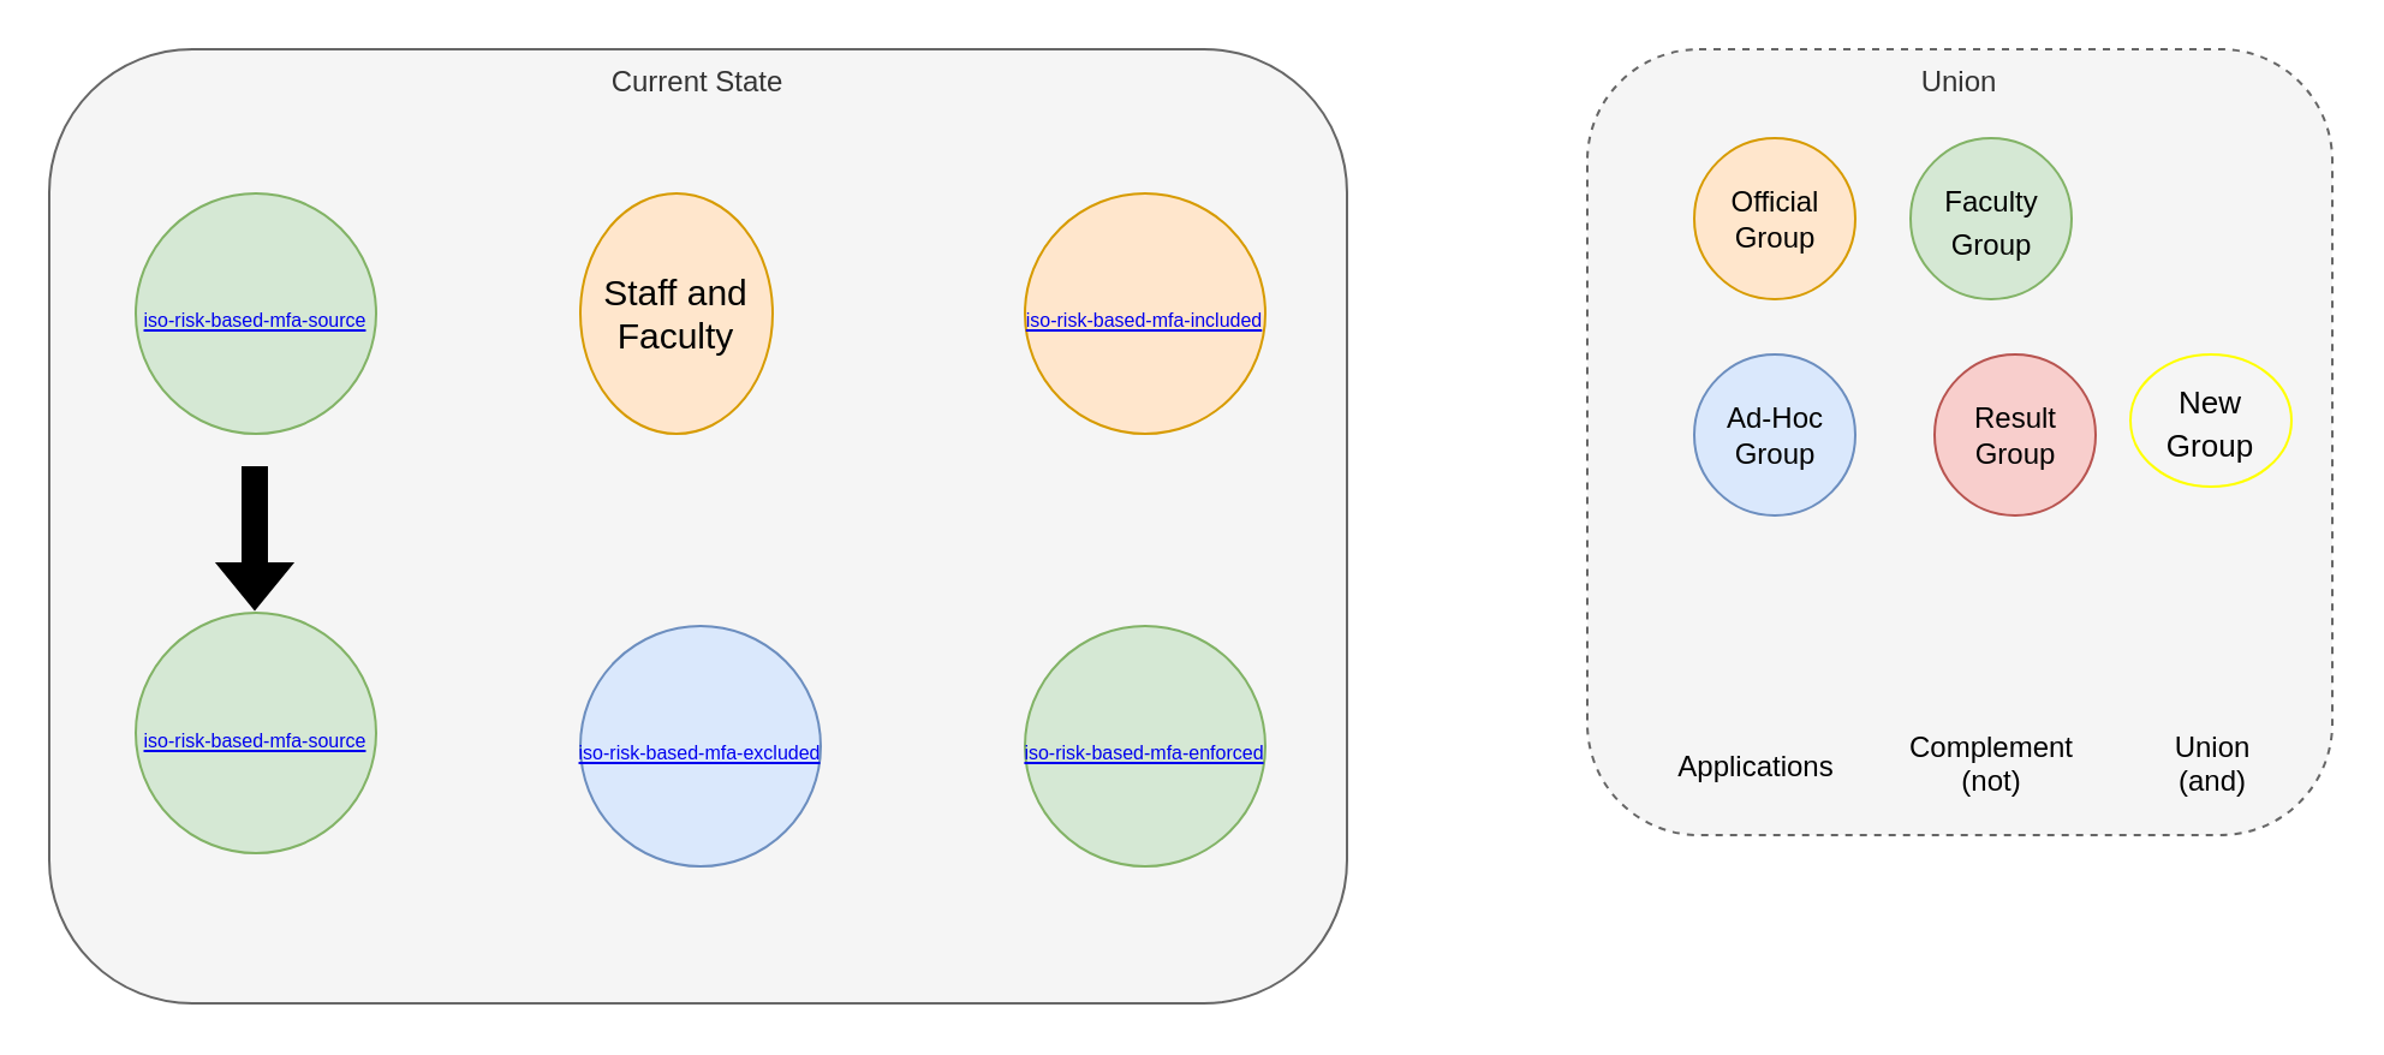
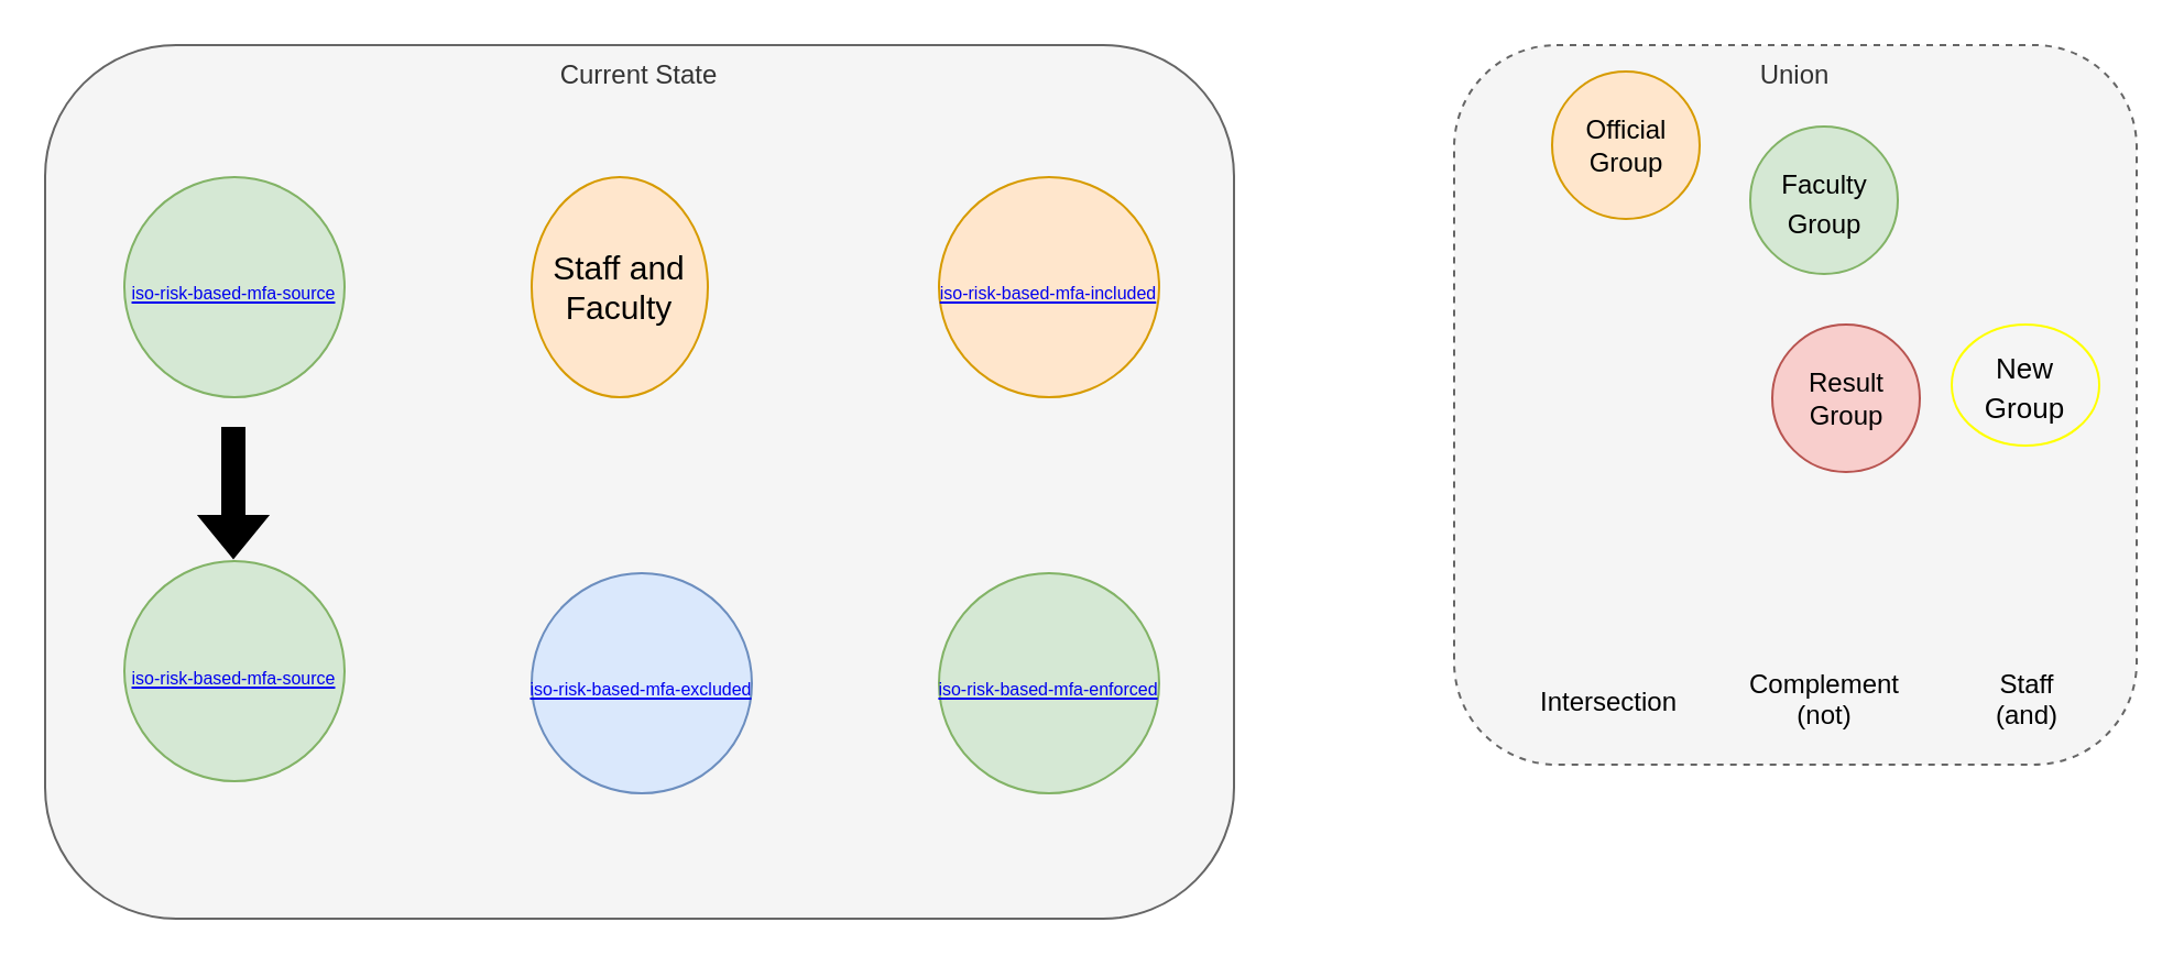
  <mxCell id="0" />
  <mxCell id="1" parent="0" />
  <mxCell id="2" value="Union" style="rounded=1;whiteSpace=wrap;html=1;fontSize=12;fontColor=#333333;fillColor=#f5f5f5;verticalAlign=top;dashed=1;strokeColor=#666666;" vertex="1" parent="1"><mxGeometry x="660" y="20" width="310" height="327" as="geometry" /></mxCell>
  <mxCell id="3" value="Current State" style="rounded=1;whiteSpace=wrap;html=1;fontSize=12;fontColor=#333333;fillColor=#f5f5f5;verticalAlign=top;strokeColor=#666666;" vertex="1" parent="1"><mxGeometry x="20" y="20" width="540" height="397" as="geometry" /></mxCell>
  <mxCell id="4" value="&lt;font style=&quot;font-size: 8px;&quot;&gt;&lt;a data-original-title=&quot;&lt;strong&gt;FOLDER&lt;/strong&gt;&lt;br /&gt;&lt;span class=&amp;quot;grouperUiTooltip&amp;quot;&gt;edu : Berkeley : Applications : Duo-ISO : duo-iso-policy-groups : risk-based-mfa&lt;/span&gt;&lt;br /&gt;&lt;br /&gt;&lt;span class=&amp;quot;grouperUiTooltip&amp;quot;&gt;&lt;/span&gt;&quot; data-placement=&quot;right&quot; data-delay-show=&quot;200&quot; data-html=&quot;true&quot; rel=&quot;tooltip&quot; style=&quot;white-space: nowrap&quot; data-gr-browse-group-name=&quot;edu:berkeley:app:Duo-ISO:duo-iso-policy-groups:risk-based-mfa:iso-risk-based-mfa-enforced&quot; href=&quot;https://calgroups.berkeley.edu/grouper/grouperUi/app/UiV2Main.index?operation=UiV2Group.viewGroup&amp;amp;groupId=5aa75e025fd240bdb62411cbc21d88f1&quot;&gt;iso-risk-based-mfa-enforced&lt;/a&gt;&lt;/font&gt;" style="ellipse;whiteSpace=wrap;html=1;aspect=fixed;fontSize=15;fillColor=#d5e8d4;strokeColor=#82b366;" vertex="1" parent="1"><mxGeometry x="426" y="260" width="100" height="100" as="geometry" /></mxCell>
- <mxCell id="5" value="Applications" style="shape=image;html=1;verticalAlign=top;verticalLabelPosition=bottom;labelBackgroundColor=none;imageAspect=0;aspect=fixed;image=https://cdn0.iconfinder.com/data/icons/phosphor-regular-vol-3/256/intersect-128.png;fontSize=12;fontColor=default;fillColor=#B18754;" vertex="1" parent="1"><mxGeometry x="704.5" y="254.5" width="50" height="50" as="geometry" /></mxCell>
+ <mxCell id="5" value="Intersection" style="shape=image;html=1;verticalAlign=top;verticalLabelPosition=bottom;labelBackgroundColor=none;imageAspect=0;aspect=fixed;image=https://cdn0.iconfinder.com/data/icons/phosphor-regular-vol-3/256/intersect-128.png;fontSize=12;fontColor=default;fillColor=#B18754;" vertex="1" parent="1"><mxGeometry x="704.5" y="254.5" width="50" height="50" as="geometry" /></mxCell>
  <mxCell id="6" value="" style="shape=image;html=1;verticalAlign=top;verticalLabelPosition=bottom;labelBackgroundColor=#ffffff;imageAspect=0;aspect=fixed;image=https://cdn4.iconfinder.com/data/icons/ionicons/512/icon-ios7-minus-outline-128.png;fontSize=12;fontColor=default;fillColor=#B18754;" vertex="1" parent="1"><mxGeometry x="177" y="285" width="50" height="50" as="geometry" /></mxCell>
  <mxCell id="7" value="" style="shape=image;html=1;verticalAlign=top;verticalLabelPosition=bottom;labelBackgroundColor=#ffffff;imageAspect=0;aspect=fixed;image=https://cdn4.iconfinder.com/data/icons/ionicons/512/icon-ios7-plus-outline-128.png;fontSize=12;fontColor=default;fillColor=#B18754;" vertex="1" parent="1"><mxGeometry x="359" y="105" width="50" height="50" as="geometry" /></mxCell>
  <mxCell id="8" value="" style="shape=image;html=1;verticalAlign=top;verticalLabelPosition=bottom;labelBackgroundColor=#ffffff;imageAspect=0;aspect=fixed;image=https://cdn0.iconfinder.com/data/icons/math-business-icon-set/93/1_5-128.png;fontSize=12;fontColor=default;fillColor=#B18754;" vertex="1" parent="1"><mxGeometry x="359" y="285" width="50" height="50" as="geometry" /></mxCell>
  <mxCell id="9" value="&lt;font style=&quot;font-size: 8px;&quot;&gt;&lt;a data-original-title=&quot;&lt;strong&gt;FOLDER&lt;/strong&gt;&lt;br /&gt;&lt;span class=&amp;quot;grouperUiTooltip&amp;quot;&gt;edu : Berkeley : Applications : Duo-ISO : duo-iso-policy-groups : risk-based-mfa&lt;/span&gt;&lt;br /&gt;&lt;br /&gt;&lt;span class=&amp;quot;grouperUiTooltip&amp;quot;&gt;&lt;/span&gt;&quot; data-placement=&quot;right&quot; data-delay-show=&quot;200&quot; data-html=&quot;true&quot; rel=&quot;tooltip&quot; style=&quot;white-space: nowrap&quot; data-gr-browse-group-name=&quot;edu:berkeley:app:Duo-ISO:duo-iso-policy-groups:risk-based-mfa:iso-risk-based-mfa-excluded&quot; href=&quot;https://calgroups.berkeley.edu/grouper/grouperUi/app/UiV2Main.index?operation=UiV2Group.viewGroup&amp;amp;groupId=9aab150a212849a29279dd6c719a71ea&quot;&gt;iso-risk-based-mfa-excluded&lt;/a&gt;&lt;/font&gt;" style="ellipse;whiteSpace=wrap;html=1;aspect=fixed;fontSize=15;fillColor=#dae8fc;strokeColor=#6c8ebf;" vertex="1" parent="1"><mxGeometry x="241" y="260" width="100" height="100" as="geometry" /></mxCell>
  <mxCell id="10" value="Staff and Faculty" style="ellipse;whiteSpace=wrap;html=1;aspect=fixed;fontSize=15;fillColor=#ffe6cc;strokeColor=#d79b00;" vertex="1" parent="1"><mxGeometry x="241" y="80" width="80" height="100" as="geometry" /></mxCell>
  <mxCell id="11" value="" style="shape=image;html=1;verticalAlign=top;verticalLabelPosition=bottom;labelBackgroundColor=#ffffff;imageAspect=0;aspect=fixed;image=https://cdn0.iconfinder.com/data/icons/math-business-icon-set/93/1_5-128.png;fontSize=12;fontColor=default;fillColor=#B18754;" vertex="1" parent="1"><mxGeometry x="174" y="105" width="50" height="50" as="geometry" /></mxCell>
  <mxCell id="12" value="&lt;font style=&quot;font-size: 8px;&quot;&gt;&lt;a href=&quot;https://calgroups.berkeley.edu/grouper/grouperUi/app/UiV2Main.index?operation=UiV2Group.viewGroup&amp;amp;groupId=4360d8b6d93b49ee98dcae05116fe3e5&quot; data-gr-browse-group-name=&quot;edu:berkeley:app:Duo-ISO:duo-iso-policy-groups:risk-based-mfa:iso-risk-based-mfa-source&quot; style=&quot;white-space: nowrap&quot; rel=&quot;tooltip&quot; data-html=&quot;true&quot; data-delay-show=&quot;200&quot; data-placement=&quot;right&quot; data-original-title=&quot;&lt;strong&gt;FOLDER&lt;/strong&gt;&lt;br /&gt;&lt;span class=&amp;quot;grouperUiTooltip&amp;quot;&gt;edu : Berkeley : Applications : Duo-ISO : duo-iso-policy-groups : risk-based-mfa&lt;/span&gt;&lt;br /&gt;&lt;br /&gt;&lt;span class=&amp;quot;grouperUiTooltip&amp;quot;&gt;Source official groups used for hardened MFA as well as ad-hoc includes. &lt;/span&gt;&quot;&gt;iso-risk-based-mfa-source&lt;/a&gt;&lt;/font&gt;" style="ellipse;whiteSpace=wrap;html=1;aspect=fixed;fontSize=15;fillColor=#d5e8d4;strokeColor=#82b366;" vertex="1" parent="1"><mxGeometry x="56" y="80" width="100" height="100" as="geometry" /></mxCell>
  <mxCell id="13" value="" style="shape=flexArrow;endArrow=classic;html=1;rounded=0;fontSize=12;fontColor=default;fillColor=#000000;" edge="1" parent="1"><mxGeometry width="50" height="50" relative="1" as="geometry"><mxPoint x="105.5" y="193.5" as="sourcePoint" /><mxPoint x="105.5" y="253.5" as="targetPoint" /></mxGeometry></mxCell>
- <mxCell id="14" value="Official Group" style="ellipse;whiteSpace=wrap;html=1;aspect=fixed;fontSize=12;fillColor=#ffe6cc;strokeColor=#d79b00;" vertex="1" parent="1"><mxGeometry x="704.5" y="57" width="67" height="67" as="geometry" /></mxCell>
+ <mxCell id="14" value="Official Group" style="ellipse;whiteSpace=wrap;html=1;aspect=fixed;fontSize=12;fillColor=#ffe6cc;strokeColor=#d79b00;" vertex="1" parent="1"><mxGeometry x="704.5" y="32" width="67" height="67" as="geometry" /></mxCell>
  <mxCell id="15" value="&lt;font style=&quot;font-size: 12px;&quot;&gt;Faculty Group&lt;br&gt;&lt;/font&gt;" style="ellipse;whiteSpace=wrap;html=1;aspect=fixed;fontSize=15;fillColor=#d5e8d4;strokeColor=#82b366;" vertex="1" parent="1"><mxGeometry x="794.5" y="57" width="67" height="67" as="geometry" /></mxCell>
- <mxCell id="16" value="Ad-Hoc Group" style="ellipse;whiteSpace=wrap;html=1;aspect=fixed;fontSize=12;fillColor=#dae8fc;strokeColor=#6c8ebf;" vertex="1" parent="1"><mxGeometry x="704.5" y="147" width="67" height="67" as="geometry" /></mxCell>
  <mxCell id="17" value="Result Group" style="ellipse;whiteSpace=wrap;html=1;aspect=fixed;fontSize=12;fillColor=#f8cecc;strokeColor=#b85450;" vertex="1" parent="1"><mxGeometry x="804.5" y="147" width="67" height="67" as="geometry" /></mxCell>
  <mxCell id="18" value="Complement&lt;br&gt;(not)" style="shape=image;html=1;verticalAlign=top;verticalLabelPosition=bottom;labelBackgroundColor=none;imageAspect=0;aspect=fixed;image=https://cdn4.iconfinder.com/data/icons/ionicons/512/icon-ios7-minus-outline-128.png;fontSize=12;fontColor=default;fillColor=#B18754;" vertex="1" parent="1"><mxGeometry x="803" y="247" width="50" height="50" as="geometry" /></mxCell>
- <mxCell id="19" value="Union&lt;br&gt;(and)" style="shape=image;html=1;verticalAlign=top;verticalLabelPosition=bottom;labelBackgroundColor=none;imageAspect=0;aspect=fixed;image=https://cdn4.iconfinder.com/data/icons/ionicons/512/icon-ios7-plus-outline-128.png;fontSize=12;fontColor=default;fillColor=#B18754;" vertex="1" parent="1"><mxGeometry x="894.5" y="247" width="50" height="50" as="geometry" /></mxCell>
+ <mxCell id="19" value="Staff&lt;br&gt;(and)" style="shape=image;html=1;verticalAlign=top;verticalLabelPosition=bottom;labelBackgroundColor=none;imageAspect=0;aspect=fixed;image=https://cdn4.iconfinder.com/data/icons/ionicons/512/icon-ios7-plus-outline-128.png;fontSize=12;fontColor=default;fillColor=#B18754;" vertex="1" parent="1"><mxGeometry x="894.5" y="247" width="50" height="50" as="geometry" /></mxCell>
  <mxCell id="20" value="&lt;font style=&quot;font-size: 13px;&quot;&gt;New Group&lt;br&gt;&lt;/font&gt;" style="ellipse;whiteSpace=wrap;html=1;aspect=fixed;fontSize=15;fillColor=none;strokeColor=#FFFF00;" vertex="1" parent="1"><mxGeometry x="886" y="147" width="67" height="55" as="geometry" /></mxCell>
  <mxCell id="21" value="&lt;font style=&quot;font-size: 8px;&quot;&gt;&lt;a data-original-title=&quot;&lt;strong&gt;FOLDER&lt;/strong&gt;&lt;br /&gt;&lt;span class=&amp;quot;grouperUiTooltip&amp;quot;&gt;edu : Berkeley : Applications : Duo-ISO : duo-iso-policy-groups : risk-based-mfa&lt;/span&gt;&lt;br /&gt;&lt;br /&gt;&lt;span class=&amp;quot;grouperUiTooltip&amp;quot;&gt;ad-hoc includes that are not part of iso-risk-based-mfa-source&lt;/span&gt;&quot; data-placement=&quot;right&quot; data-delay-show=&quot;200&quot; data-html=&quot;true&quot; rel=&quot;tooltip&quot; style=&quot;white-space: nowrap&quot; data-gr-browse-group-name=&quot;edu:berkeley:app:Duo-ISO:duo-iso-policy-groups:risk-based-mfa:iso-risk-based-mfa-included&quot; href=&quot;https://calgroups.berkeley.edu/grouper/grouperUi/app/UiV2Main.index?operation=UiV2Group.viewGroup&amp;amp;groupId=337ec797bcda4b2c9d9dddcfe0b98ec7&quot;&gt;iso-risk-based-mfa-included&lt;/a&gt;&lt;/font&gt;" style="ellipse;whiteSpace=wrap;html=1;aspect=fixed;fontSize=15;fillColor=#ffe6cc;strokeColor=#d79b00;" vertex="1" parent="1"><mxGeometry x="426" y="80" width="100" height="100" as="geometry" /></mxCell>
  <mxCell id="22" value="&lt;font style=&quot;font-size: 8px;&quot;&gt;&lt;a data-original-title=&quot;&lt;strong&gt;FOLDER&lt;/strong&gt;&lt;br /&gt;&lt;span class=&amp;quot;grouperUiTooltip&amp;quot;&gt;edu : Berkeley : Applications : Duo-ISO : duo-iso-policy-groups : risk-based-mfa&lt;/span&gt;&lt;br /&gt;&lt;br /&gt;&lt;span class=&amp;quot;grouperUiTooltip&amp;quot;&gt;Source official groups used for hardened MFA as well as ad-hoc includes. &lt;/span&gt;&quot; data-placement=&quot;right&quot; data-delay-show=&quot;200&quot; data-html=&quot;true&quot; rel=&quot;tooltip&quot; style=&quot;white-space: nowrap&quot; data-gr-browse-group-name=&quot;edu:berkeley:app:Duo-ISO:duo-iso-policy-groups:risk-based-mfa:iso-risk-based-mfa-source&quot; href=&quot;https://calgroups.berkeley.edu/grouper/grouperUi/app/UiV2Main.index?operation=UiV2Group.viewGroup&amp;amp;groupId=4360d8b6d93b49ee98dcae05116fe3e5&quot;&gt;iso-risk-based-mfa-source&lt;/a&gt;&lt;/font&gt;" style="ellipse;whiteSpace=wrap;html=1;aspect=fixed;fontSize=15;fillColor=#d5e8d4;strokeColor=#82b366;" vertex="1" parent="1"><mxGeometry x="56" y="254.5" width="100" height="100" as="geometry" /></mxCell>
